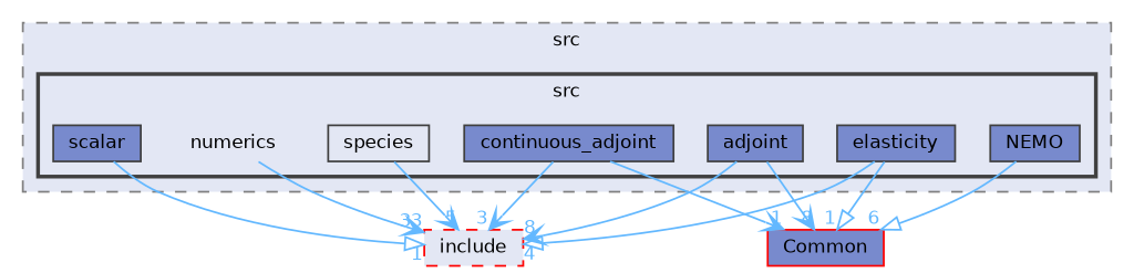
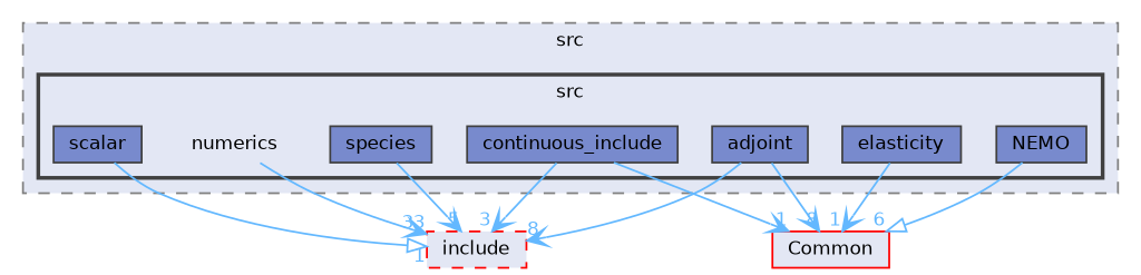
  digraph {
    compound=true
    node [fontname=Helvetica fontsize=10 shape=box color=grey25 fillcolor="#788acd" style=filled]
    edge [arrowhead=vee color=steelblue1 fontcolor=steelblue1 fontname=Helvetica fontsize=10 headlabel=1 labeldistance=1.5 labelfontname=Helvetica labelfontsize=10]
    n1 [height=0.2 label=numerics shape=plaintext width=0.4 color="" fillcolor="" style=""]
-   n2 [height=0.2 label=continuous_adjoint width=0.4]
+   n2 [height=0.2 label=continuous_include width=0.4]
    n3 [height=0.2 label=elasticity width=0.4]
    n4 [height=0.2 label=adjoint width=0.4]
    n5 [height=0.2 label=NEMO width=0.4]
    n6 [height=0.2 label=scalar width=0.4]
-   n7 [fillcolor="#e3e7f4" height=0.2 label=species width=0.4]
+   n7 [height=0.2 label=species width=0.4]
    n8 [color=red fillcolor="#e3e7f4" height=0.2 label=include style="filled,dashed" width=0.4]
-   n9 [color=red height=0.2 label=Common width=0.4]
+   n9 [color=red fillcolor="#e3e7f4" height=0.2 label=Common width=0.4]
    subgraph cluster_1 {
      bgcolor="#e3e7f4"
      fontname=Helvetica
      fontsize=10
      label=src
      pencolor=grey50
      style="filled,dashed"
      subgraph cluster_2 {
        bgcolor="#e3e7f4"
        fontname=Helvetica
        fontsize=10
        label=src
        pencolor=grey25
        style="filled,bold"
        n1
        n2
        n3
        n4
        n5
        n6
        n7
      }
    }
    n1 -> n8 [headlabel=33]
    n2 -> n8 [headlabel=3]
    n2 -> n9
-   n3 -> n8 [arrowhead=onormal headlabel=4]
-   n3 -> n9 [arrowhead=onormal]
+   n3 -> n9
    n4 -> n8 [headlabel=8]
    n4 -> n9 [headlabel=8]
    n5 -> n9 [arrowhead=onormal headlabel=6]
    n6 -> n8 [arrowhead=onormal]
    n7 -> n8 [headlabel=5]
  }
